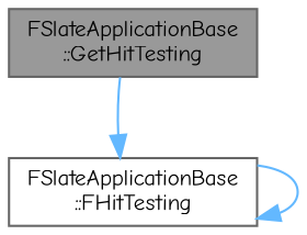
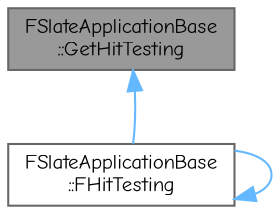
  digraph {
    rankdir=TB
    fontname="Comic Neue"
    node [fontname="Comic Neue" fontsize=10 shape=box style=filled]
    edge [color=steelblue1 fontname="Comic Neue" fontsize=10 labelfontname=Helvetica labelfontsize=10 style=solid]
    n1 [color=gray40 fillcolor=grey60 fontcolor=black height=0.2 label="FSlateApplicationBase\l::GetHitTesting" width=0.4]
    n2 [color=grey40 fillcolor=white height=0.2 label="FSlateApplicationBase\l::FHitTesting" width=0.4]
-   n1 -> n2
+   n2 -> n1
    n2 -> n2
  }
